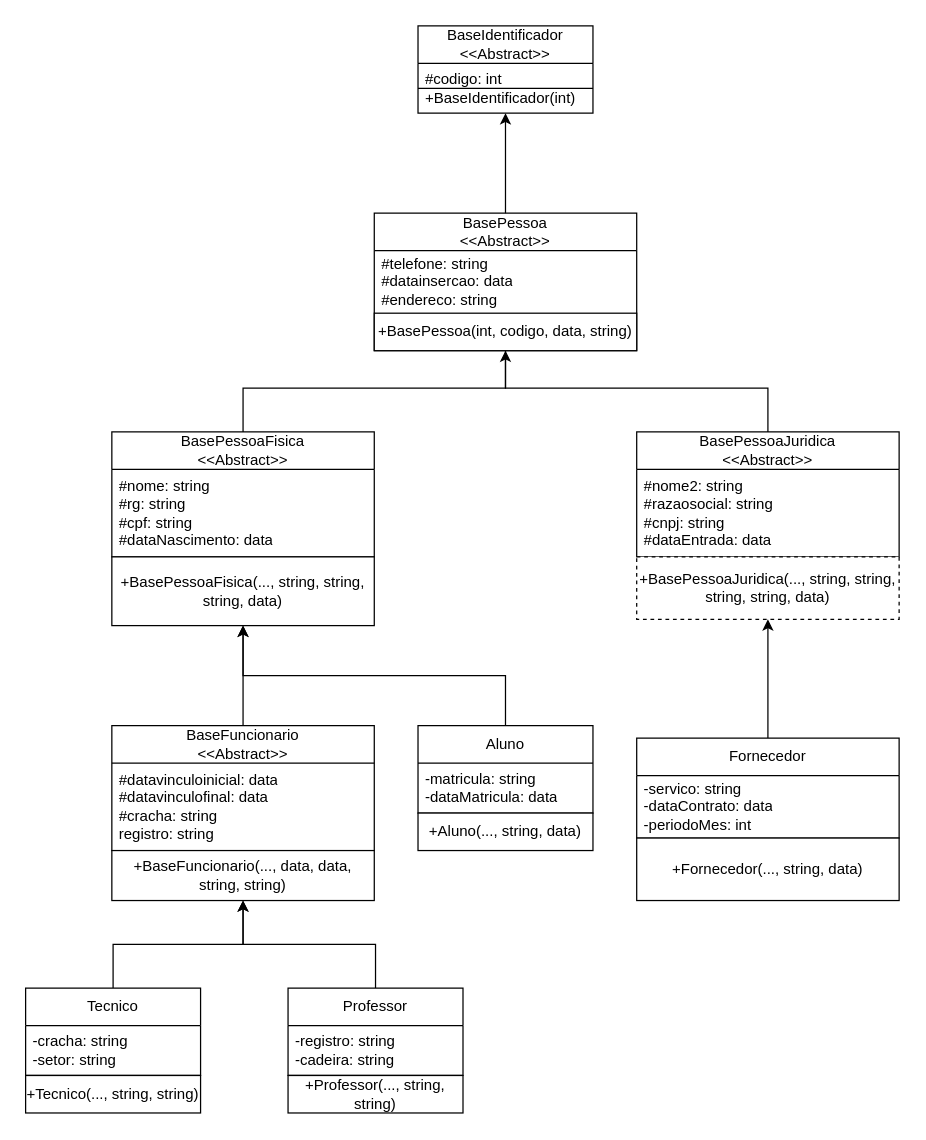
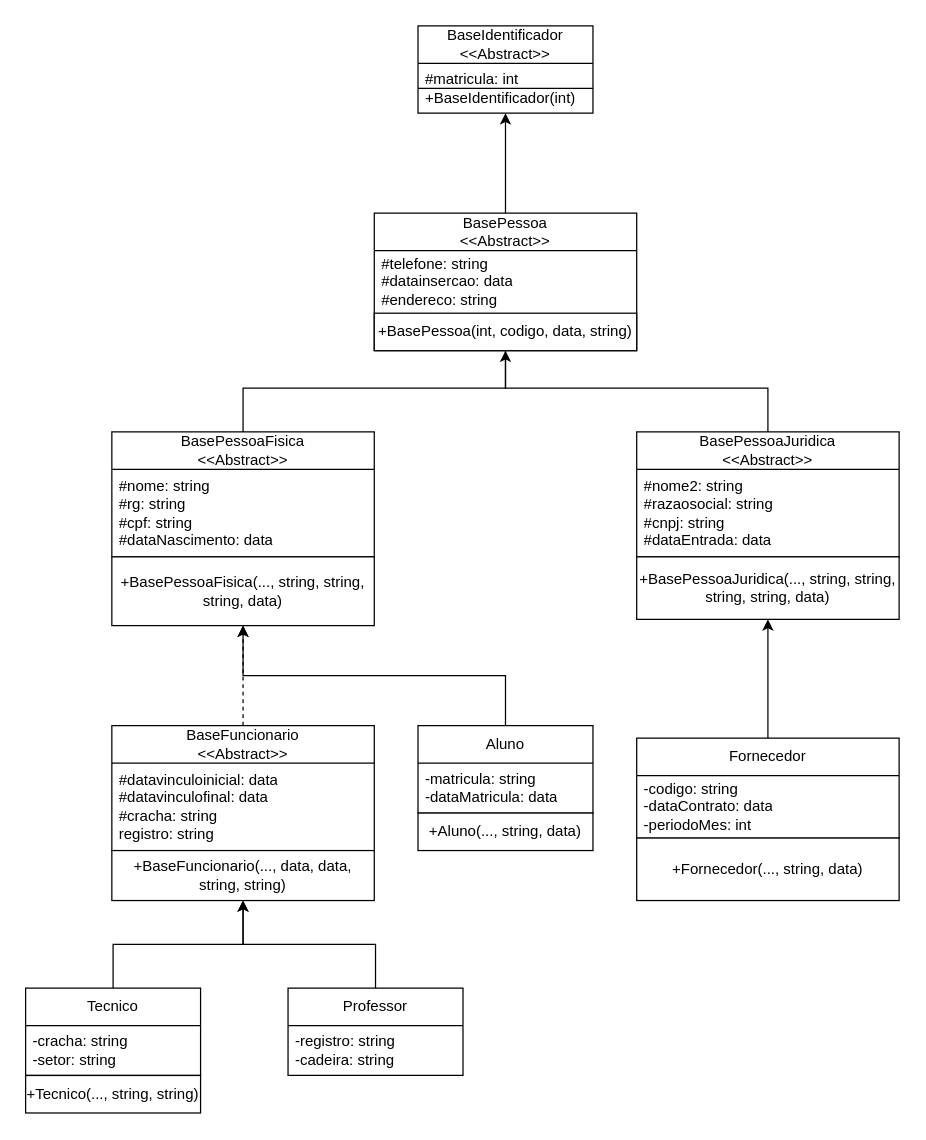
  <mxCell id="0" />
  <mxCell id="1" parent="0" />
  <mxCell id="2" value="BaseIdentificador&lt;br&gt;&amp;lt;&amp;lt;Abstract&amp;gt;&amp;gt;" style="swimlane;fontStyle=0;childLayout=stackLayout;horizontal=1;startSize=30;horizontalStack=0;resizeParent=1;resizeParentMax=0;resizeLast=0;collapsible=1;marginBottom=0;whiteSpace=wrap;html=1;" parent="1" vertex="1"><mxGeometry x="334" width="140" height="70" as="geometry" y="20" /></mxCell>
- <mxCell id="3" value="#codigo: int&lt;br&gt;+BaseIdentificador(int)" style="text;strokeColor=none;fillColor=none;align=left;verticalAlign=middle;spacingLeft=4;spacingRight=4;overflow=hidden;points=[[0,0.5],[1,0.5]];portConstraint=eastwest;rotatable=0;whiteSpace=wrap;html=1;" parent="2" vertex="1"><mxGeometry y="30" width="140" height="40" as="geometry" /></mxCell>
+ <mxCell id="3" value="#matricula: int&lt;br&gt;+BaseIdentificador(int)" style="text;strokeColor=none;fillColor=none;align=left;verticalAlign=middle;spacingLeft=4;spacingRight=4;overflow=hidden;points=[[0,0.5],[1,0.5]];portConstraint=eastwest;rotatable=0;whiteSpace=wrap;html=1;" parent="2" vertex="1"><mxGeometry y="30" width="140" height="40" as="geometry" /></mxCell>
  <mxCell id="4" value="" style="endArrow=none;html=1;rounded=0;entryX=1;entryY=0.5;entryDx=0;entryDy=0;exitX=0;exitY=0.5;exitDx=0;exitDy=0;" parent="2" source="3" target="3" edge="1"><mxGeometry width="50" height="50" relative="1" as="geometry"><mxPoint x="10" y="130" as="sourcePoint" /><mxPoint x="60" y="80" as="targetPoint" /></mxGeometry></mxCell>
  <mxCell id="5" value="BasePessoa&lt;br&gt;&amp;lt;&amp;lt;Abstract&amp;gt;&amp;gt;" style="swimlane;fontStyle=0;childLayout=stackLayout;horizontal=1;startSize=30;horizontalStack=0;resizeParent=1;resizeParentMax=0;resizeLast=0;collapsible=1;marginBottom=0;whiteSpace=wrap;html=1;" parent="1" vertex="1"><mxGeometry x="299" y="170" width="210" height="110" as="geometry" /></mxCell>
  <mxCell id="6" value="#telefone: string&lt;br&gt;#datainsercao: data&lt;br&gt;#endereco: string" style="text;strokeColor=none;fillColor=none;align=left;verticalAlign=middle;spacingLeft=4;spacingRight=4;overflow=hidden;points=[[0,0.5],[1,0.5]];portConstraint=eastwest;rotatable=0;whiteSpace=wrap;html=1;" parent="5" vertex="1"><mxGeometry y="30" width="210" height="50" as="geometry" /></mxCell>
  <mxCell id="7" value="+BasePessoa(int, codigo, data, string)" style="rounded=0;whiteSpace=wrap;html=1;" parent="5" vertex="1"><mxGeometry y="80" width="210" height="30" as="geometry" /></mxCell>
  <mxCell id="8" value="" style="endArrow=classic;html=1;rounded=0;exitX=0.5;exitY=0;exitDx=0;exitDy=0;" parent="1" source="5" target="2" edge="1"><mxGeometry width="50" height="50" relative="1" as="geometry"><mxPoint x="357" y="160" as="sourcePoint" /><mxPoint x="407" y="110" as="targetPoint" /></mxGeometry></mxCell>
  <mxCell id="9" value="BasePessoaFisica&lt;br&gt;&amp;lt;&amp;lt;Abstract&amp;gt;&amp;gt;" style="swimlane;fontStyle=0;childLayout=stackLayout;horizontal=1;startSize=30;horizontalStack=0;resizeParent=1;resizeParentMax=0;resizeLast=0;collapsible=1;marginBottom=0;whiteSpace=wrap;html=1;" parent="1" vertex="1"><mxGeometry x="89" y="345" width="210" height="100" as="geometry" /></mxCell>
  <mxCell id="10" value="#nome: string&lt;br&gt;#rg: string&lt;br&gt;#cpf: string&lt;br&gt;#dataNascimento: data" style="text;strokeColor=none;fillColor=none;align=left;verticalAlign=middle;spacingLeft=4;spacingRight=4;overflow=hidden;points=[[0,0.5],[1,0.5]];portConstraint=eastwest;rotatable=0;whiteSpace=wrap;html=1;" parent="9" vertex="1"><mxGeometry y="30" width="210" height="70" as="geometry" /></mxCell>
  <mxCell id="11" value="+BasePessoaFisica(..., string, string, string, data)" style="rounded=0;whiteSpace=wrap;html=1;" parent="1" vertex="1"><mxGeometry x="89" y="445" width="210" height="55" as="geometry" /></mxCell>
  <mxCell id="12" value="" style="endArrow=classic;html=1;rounded=0;exitX=0.5;exitY=0;exitDx=0;exitDy=0;entryX=0.5;entryY=1;entryDx=0;entryDy=0;" parent="1" source="9" target="7" edge="1"><mxGeometry width="50" height="50" relative="1" as="geometry"><mxPoint x="349" y="320" as="sourcePoint" /><mxPoint x="379" y="290" as="targetPoint" /><Array as="points"><mxPoint x="194" y="310" /><mxPoint x="294" y="310" /><mxPoint x="404" y="310" /></Array></mxGeometry></mxCell>
  <mxCell id="13" value="BasePessoaJuridica&lt;br&gt;&amp;lt;&amp;lt;Abstract&amp;gt;&amp;gt;" style="swimlane;fontStyle=0;childLayout=stackLayout;horizontal=1;startSize=30;horizontalStack=0;resizeParent=1;resizeParentMax=0;resizeLast=0;collapsible=1;marginBottom=0;whiteSpace=wrap;html=1;" parent="1" vertex="1"><mxGeometry x="509" y="345" width="210" height="100" as="geometry" /></mxCell>
  <mxCell id="14" value="#nome2: string&lt;br&gt;#razaosocial: string&lt;br&gt;#cnpj: string&lt;br&gt;#dataEntrada: data" style="text;strokeColor=none;fillColor=none;align=left;verticalAlign=middle;spacingLeft=4;spacingRight=4;overflow=hidden;points=[[0,0.5],[1,0.5]];portConstraint=eastwest;rotatable=0;whiteSpace=wrap;html=1;" parent="13" vertex="1"><mxGeometry y="30" width="210" height="70" as="geometry" /></mxCell>
- <mxCell id="15" value="+BasePessoaJuridica(..., string, string, string, string, data)" style="rounded=0;whiteSpace=wrap;html=1;dashed=1;" parent="1" vertex="1"><mxGeometry x="509" y="445" width="210" height="50" as="geometry" /></mxCell>
+ <mxCell id="15" value="+BasePessoaJuridica(..., string, string, string, string, data)" style="rounded=0;whiteSpace=wrap;html=1;" parent="1" vertex="1"><mxGeometry x="509" y="445" width="210" height="50" as="geometry" /></mxCell>
  <mxCell id="16" value="" style="endArrow=none;html=1;rounded=0;exitX=0.5;exitY=0;exitDx=0;exitDy=0;entryX=0.5;entryY=1;entryDx=0;entryDy=0;" parent="1" source="13" target="7" edge="1"><mxGeometry width="50" height="50" relative="1" as="geometry"><mxPoint x="619" y="330" as="sourcePoint" /><mxPoint x="409" y="310" as="targetPoint" /><Array as="points"><mxPoint x="614" y="310" /><mxPoint x="559" y="310" /><mxPoint x="499" y="310" /><mxPoint x="404" y="310" /></Array></mxGeometry></mxCell>
  <mxCell id="17" value="Fornecedor" style="swimlane;fontStyle=0;childLayout=stackLayout;horizontal=1;startSize=30;horizontalStack=0;resizeParent=1;resizeParentMax=0;resizeLast=0;collapsible=1;marginBottom=0;whiteSpace=wrap;html=1;" parent="1" vertex="1"><mxGeometry x="509" y="590" width="210" height="80" as="geometry" /></mxCell>
- <mxCell id="18" value="-servico: string&lt;br&gt;-dataContrato: data&lt;br&gt;-periodoMes: int" style="text;strokeColor=none;fillColor=none;align=left;verticalAlign=middle;spacingLeft=4;spacingRight=4;overflow=hidden;points=[[0,0.5],[1,0.5]];portConstraint=eastwest;rotatable=0;whiteSpace=wrap;html=1;" parent="17" vertex="1"><mxGeometry y="30" width="210" height="50" as="geometry" /></mxCell>
+ <mxCell id="18" value="-codigo: string&lt;br&gt;-dataContrato: data&lt;br&gt;-periodoMes: int" style="text;strokeColor=none;fillColor=none;align=left;verticalAlign=middle;spacingLeft=4;spacingRight=4;overflow=hidden;points=[[0,0.5],[1,0.5]];portConstraint=eastwest;rotatable=0;whiteSpace=wrap;html=1;" parent="17" vertex="1"><mxGeometry y="30" width="210" height="50" as="geometry" /></mxCell>
  <mxCell id="19" value="+Fornecedor(..., string, data)" style="rounded=0;whiteSpace=wrap;html=1;" parent="1" vertex="1"><mxGeometry x="509" y="670" width="210" height="50" as="geometry" /></mxCell>
  <mxCell id="20" value="" style="endArrow=classic;html=1;rounded=0;exitX=0.5;exitY=0;exitDx=0;exitDy=0;entryX=0.5;entryY=1;entryDx=0;entryDy=0;" parent="1" source="17" target="15" edge="1"><mxGeometry width="50" height="50" relative="1" as="geometry"><mxPoint x="589" y="570" as="sourcePoint" /><mxPoint x="639" y="520" as="targetPoint" /></mxGeometry></mxCell>
  <mxCell id="21" value="BaseFuncionario&lt;br&gt;&amp;lt;&amp;lt;Abstract&amp;gt;&amp;gt;" style="swimlane;fontStyle=0;childLayout=stackLayout;horizontal=1;startSize=30;horizontalStack=0;resizeParent=1;resizeParentMax=0;resizeLast=0;collapsible=1;marginBottom=0;whiteSpace=wrap;html=1;" parent="1" vertex="1"><mxGeometry x="89" y="580" width="210" height="100" as="geometry" /></mxCell>
  <mxCell id="22" value="#datavinculoinicial: data&lt;br&gt;#datavinculofinal: data&lt;br&gt;#cracha: string&lt;br&gt;registro: string" style="text;strokeColor=none;fillColor=none;align=left;verticalAlign=middle;spacingLeft=4;spacingRight=4;overflow=hidden;points=[[0,0.5],[1,0.5]];portConstraint=eastwest;rotatable=0;whiteSpace=wrap;html=1;" parent="21" vertex="1"><mxGeometry y="30" width="210" height="70" as="geometry" /></mxCell>
  <mxCell id="23" value="+BaseFuncionario(..., data, data, string, string)" style="rounded=0;whiteSpace=wrap;html=1;" parent="1" vertex="1"><mxGeometry x="89" y="680" width="210" height="40" as="geometry" /></mxCell>
- <mxCell id="24" value="" style="endArrow=classic;html=1;rounded=0;exitX=0.5;exitY=0;exitDx=0;exitDy=0;entryX=0.5;entryY=1;entryDx=0;entryDy=0;" parent="1" source="21" target="11" edge="1"><mxGeometry width="50" height="50" relative="1" as="geometry"><mxPoint x="159" y="570" as="sourcePoint" /><mxPoint x="209" y="520" as="targetPoint" /></mxGeometry></mxCell>
+ <mxCell id="24" value="" style="endArrow=classic;html=1;rounded=0;exitX=0.5;exitY=0;exitDx=0;exitDy=0;entryX=0.5;entryY=1;entryDx=0;entryDy=0;dashed=1;" parent="1" source="21" target="11" edge="1"><mxGeometry width="50" height="50" relative="1" as="geometry"><mxPoint x="159" y="570" as="sourcePoint" /><mxPoint x="209" y="520" as="targetPoint" /></mxGeometry></mxCell>
  <mxCell id="25" style="edgeStyle=orthogonalEdgeStyle;rounded=0;orthogonalLoop=1;jettySize=auto;html=1;exitX=0.5;exitY=0;exitDx=0;exitDy=0;entryX=0.5;entryY=1;entryDx=0;entryDy=0;" edge="1" parent="1" source="26" target="23"><mxGeometry relative="1" as="geometry" /></mxCell>
  <mxCell id="26" value="Tecnico" style="swimlane;fontStyle=0;childLayout=stackLayout;horizontal=1;startSize=30;horizontalStack=0;resizeParent=1;resizeParentMax=0;resizeLast=0;collapsible=1;marginBottom=0;whiteSpace=wrap;html=1;" vertex="1" parent="1"><mxGeometry x="20" y="790" width="140" height="70" as="geometry" /></mxCell>
  <mxCell id="27" value="-cracha: string&lt;br&gt;-setor: string" style="text;strokeColor=none;fillColor=none;align=left;verticalAlign=middle;spacingLeft=4;spacingRight=4;overflow=hidden;points=[[0,0.5],[1,0.5]];portConstraint=eastwest;rotatable=0;whiteSpace=wrap;html=1;" vertex="1" parent="26"><mxGeometry y="30" width="140" height="40" as="geometry" /></mxCell>
  <mxCell id="28" value="+Tecnico(..., string, string)" style="rounded=0;whiteSpace=wrap;html=1;" vertex="1" parent="1"><mxGeometry x="20" y="860" width="140" height="30" as="geometry" /></mxCell>
  <mxCell id="29" style="edgeStyle=orthogonalEdgeStyle;rounded=0;orthogonalLoop=1;jettySize=auto;html=1;exitX=0.5;exitY=0;exitDx=0;exitDy=0;entryX=0.5;entryY=1;entryDx=0;entryDy=0;" edge="1" parent="1" source="30" target="23"><mxGeometry relative="1" as="geometry" /></mxCell>
  <mxCell id="30" value="Professor" style="swimlane;fontStyle=0;childLayout=stackLayout;horizontal=1;startSize=30;horizontalStack=0;resizeParent=1;resizeParentMax=0;resizeLast=0;collapsible=1;marginBottom=0;whiteSpace=wrap;html=1;" vertex="1" parent="1"><mxGeometry x="230" y="790" width="140" height="70" as="geometry" /></mxCell>
  <mxCell id="31" value="-registro: string&lt;br&gt;-cadeira: string" style="text;strokeColor=none;fillColor=none;align=left;verticalAlign=middle;spacingLeft=4;spacingRight=4;overflow=hidden;points=[[0,0.5],[1,0.5]];portConstraint=eastwest;rotatable=0;whiteSpace=wrap;html=1;" vertex="1" parent="30"><mxGeometry y="30" width="140" height="40" as="geometry" /></mxCell>
- <mxCell id="32" value="+Professor(..., string, string)" style="rounded=0;whiteSpace=wrap;html=1;" vertex="1" parent="1"><mxGeometry x="230" y="860" width="140" height="30" as="geometry" /></mxCell>
  <mxCell id="33" style="edgeStyle=orthogonalEdgeStyle;rounded=0;orthogonalLoop=1;jettySize=auto;html=1;exitX=0.5;exitY=0;exitDx=0;exitDy=0;entryX=0.5;entryY=1;entryDx=0;entryDy=0;" edge="1" parent="1" source="34" target="11"><mxGeometry relative="1" as="geometry" /></mxCell>
  <mxCell id="34" value="Aluno" style="swimlane;fontStyle=0;childLayout=stackLayout;horizontal=1;startSize=30;horizontalStack=0;resizeParent=1;resizeParentMax=0;resizeLast=0;collapsible=1;marginBottom=0;whiteSpace=wrap;html=1;" vertex="1" parent="1"><mxGeometry x="334" y="580" width="140" height="70" as="geometry" /></mxCell>
  <mxCell id="35" value="-matricula: string&lt;br&gt;-dataMatricula: data" style="text;strokeColor=none;fillColor=none;align=left;verticalAlign=middle;spacingLeft=4;spacingRight=4;overflow=hidden;points=[[0,0.5],[1,0.5]];portConstraint=eastwest;rotatable=0;whiteSpace=wrap;html=1;" vertex="1" parent="34"><mxGeometry y="30" width="140" height="40" as="geometry" /></mxCell>
  <mxCell id="36" value="+Aluno(..., string, data)" style="rounded=0;whiteSpace=wrap;html=1;" vertex="1" parent="1"><mxGeometry x="334" y="650" width="140" height="30" as="geometry" /></mxCell>
